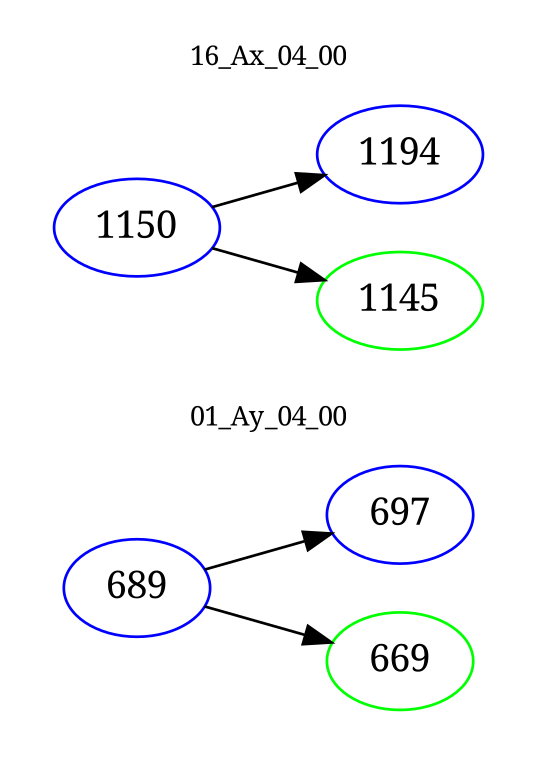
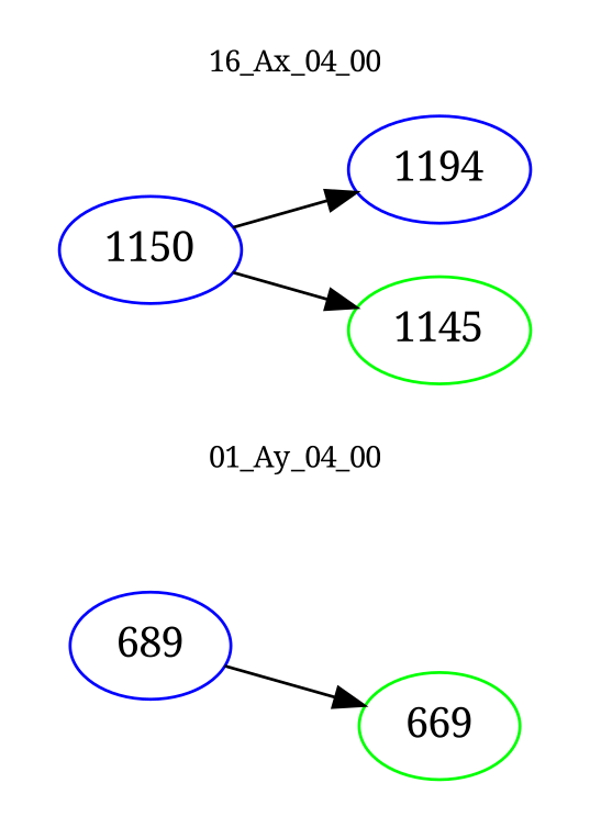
  digraph {
    fontname="Noto Serif"
    rankdir=LR
    node [color=blue fontname="Noto Serif"]
    edge [color=black fontname="Noto Serif"]
    n1 [label=689]
    n2 [color=green label=669]
-   n3 [label=697]
    n4 [label=1150]
    n5 [color=green label=1145]
    n6 [label=1194]
    subgraph cluster_1 {
      color=white
      fontsize=10
      label="01_Ay_04_00"
      n1
      n2
-     n3
    }
    subgraph cluster_2 {
      color=white
      fontsize=10
      label="16_Ax_04_00"
      n4
      n5
      n6
    }
    n1 -> n2
-   n1 -> n3
    n4 -> n5
    n4 -> n6
  }
